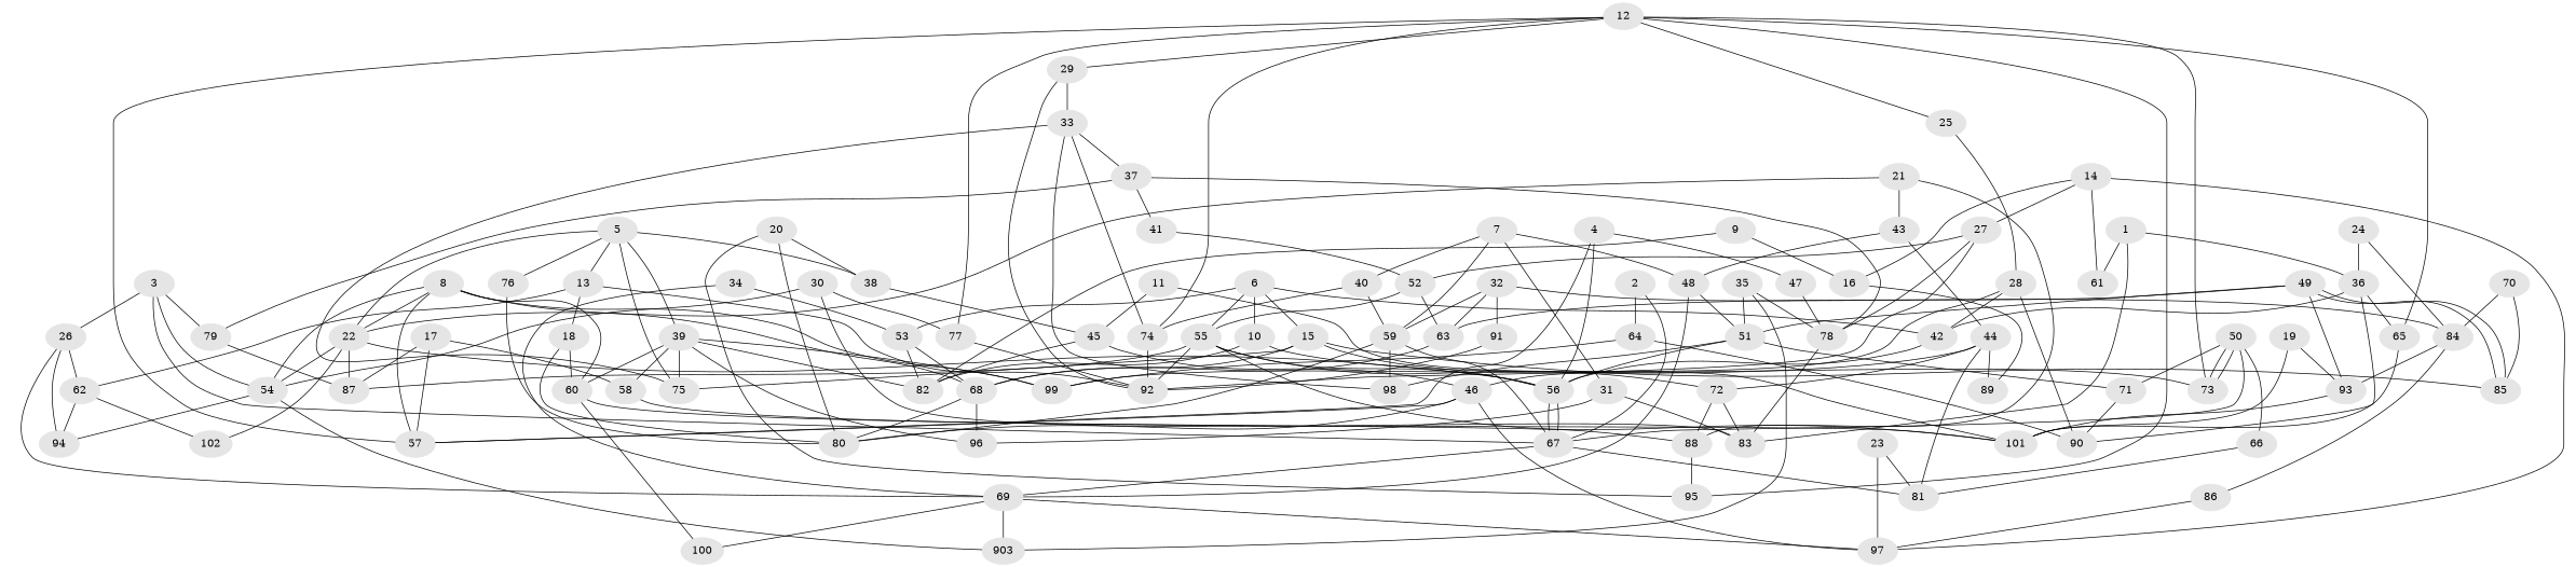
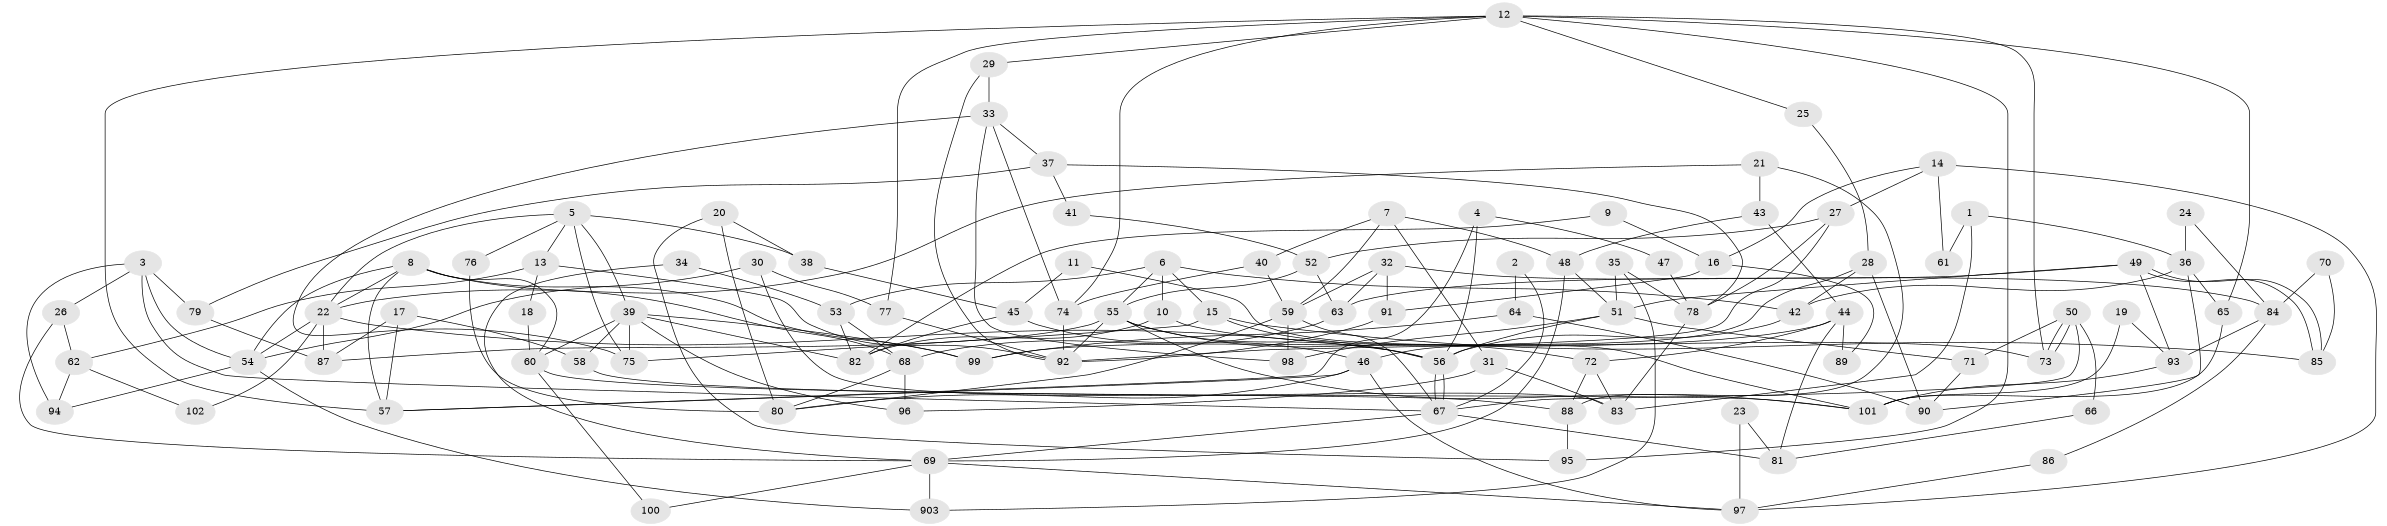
  graph {
    node [color=gray90 style=filled]
    1
    36
    61
    83
    42
    65
    90
    2
    64
    67
    99
    81
    69
    3
    26
    54
    79
    94
    62
    n20 [label=903]
    87
    4
    47
    56
    57
    78
    5
    13
    22
    38
    39
    75
    76
    18
    92
    102
    45
    60
    82
    58
    96
    80
    6
    10
    15
    53
    55
    73
    68
    85
    101
    72
    7
    31
    40
    48
    59
    74
    51
    98
    8
    88
    100
    9
    16
    89
    91
    11
    46
    12
    25
    29
    77
    95
    28
    33
    14
    27
    97
    52
    17
    19
    93
    20
    21
    43
    44
    23
    24
    84
    86
    63
    37
    30
    32
    41
    34
    35
    71
    49
    50
    66
    70
    1 -- 36
    1 -- 61
    1 -- 83
    36 -- 42
    36 -- 65
    36 -- 90
    42 -- 56
    65 -- 101
    2 -- 64
    2 -- 67
    64 -- 90
    64 -- 99
    67 -- 81
    67 -- 69
    69 -- n20
    69 -- 100
    69 -- 97
    3 -- 67
    3 -- 26
    3 -- 54
    3 -- 79
-   26 -- 94
+   3 -- 94
    26 -- 69
    26 -- 62
    54 -- 94
    54 -- n20
    79 -- 87
    62 -- 94
    62 -- 102
    4 -- 47
    4 -- 56
    4 -- 57
    47 -- 78
    56 -- 67
    56 -- 67
    78 -- 83
    5 -- 13
    5 -- 22
    5 -- 38
    5 -- 39
    5 -- 75
    5 -- 76
    13 -- 62
    13 -- 18
    13 -- 92
    22 -- 54
    22 -- 87
    22 -- 56
    22 -- 102
    38 -- 45
    39 -- 99
    39 -- 75
    39 -- 60
    39 -- 82
    39 -- 58
    39 -- 96
    76 -- 80
    18 -- 60
-   18 -- 80
    45 -- 82
    45 -- 46
    60 -- 88
    60 -- 100
    58 -- 101
    6 -- 42
    6 -- 10
    6 -- 15
    6 -- 53
    6 -- 55
    10 -- 82
    10 -- 73
    15 -- 56
    15 -- 75
-   15 -- 68
    15 -- 85
    53 -- 82
    53 -- 68
    55 -- 87
    55 -- 56
    55 -- 92
    55 -- 101
    55 -- 72
    68 -- 96
    68 -- 80
    72 -- 83
    72 -- 88
    7 -- 31
    7 -- 40
    7 -- 48
    7 -- 59
    31 -- 83
    31 -- 96
    40 -- 59
    40 -- 74
    48 -- 69
    48 -- 51
    59 -- 67
    59 -- 80
    59 -- 98
    74 -- 92
    51 -- 56
    51 -- 98
    51 -- 71
    8 -- 99
    8 -- 54
    8 -- 57
    8 -- 22
    8 -- 60
    8 -- 68
    88 -- 95
    9 -- 82
    9 -- 16
    16 -- 89
+   16 -- 91
    91 -- 92
    11 -- 45
    11 -- 101
    46 -- 57
    46 -- 80
    46 -- 97
    12 -- 65
    12 -- 57
    12 -- 73
    12 -- 74
    12 -- 25
    12 -- 29
    12 -- 77
    12 -- 95
    25 -- 28
    29 -- 92
    29 -- 33
    77 -- 92
    28 -- 42
    28 -- 90
    28 -- 46
    33 -- 75
    33 -- 74
    33 -- 98
    33 -- 37
    14 -- 61
    14 -- 16
    14 -- 27
    14 -- 97
    27 -- 78
    27 -- 92
    27 -- 52
    52 -- 55
    52 -- 63
    17 -- 87
    17 -- 57
    17 -- 58
    19 -- 101
    19 -- 93
    93 -- 101
    20 -- 38
    20 -- 80
    20 -- 95
    21 -- 22
    21 -- 88
    21 -- 43
    43 -- 48
    43 -- 44
    44 -- 99
    44 -- 81
    44 -- 72
    44 -- 89
    23 -- 81
    23 -- 97
    24 -- 36
    24 -- 84
    84 -- 93
    84 -- 86
    86 -- 97
    63 -- 68
    37 -- 79
    37 -- 78
    37 -- 41
    30 -- 83
    30 -- 54
    30 -- 77
    32 -- 59
    32 -- 91
    32 -- 84
    32 -- 63
    41 -- 52
    34 -- 69
    34 -- 53
    35 -- n20
    35 -- 78
    35 -- 51
    71 -- 90
    49 -- 85
    49 -- 85
    49 -- 51
    49 -- 93
    49 -- 63
    50 -- 67
    50 -- 73
    50 -- 73
    50 -- 71
    50 -- 66
    66 -- 81
    70 -- 85
    70 -- 84
  }
